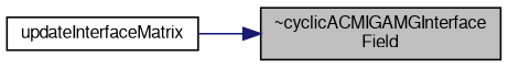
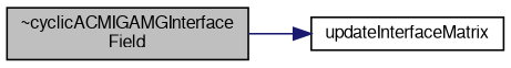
  digraph {
    rankdir=LR
    node [color=black fontname=FreeSans fontsize=10 shape=record]
    n1 [fillcolor=grey75 fontcolor=black height=0.2 label="~cyclicACMIGAMGInterface\lField" style=filled width=0.4]
    n2 [height=0.2 label=updateInterfaceMatrix width=0.4]
-   n2 -> n1 [color=midnightblue fontname=FreeSans fontsize=10 labelfontname=FreeSans labelfontsize=10 style=solid]
+   n1 -> n2 [color=midnightblue fontname=FreeSans fontsize=10 labelfontname=FreeSans labelfontsize=10 style=solid]
  }
